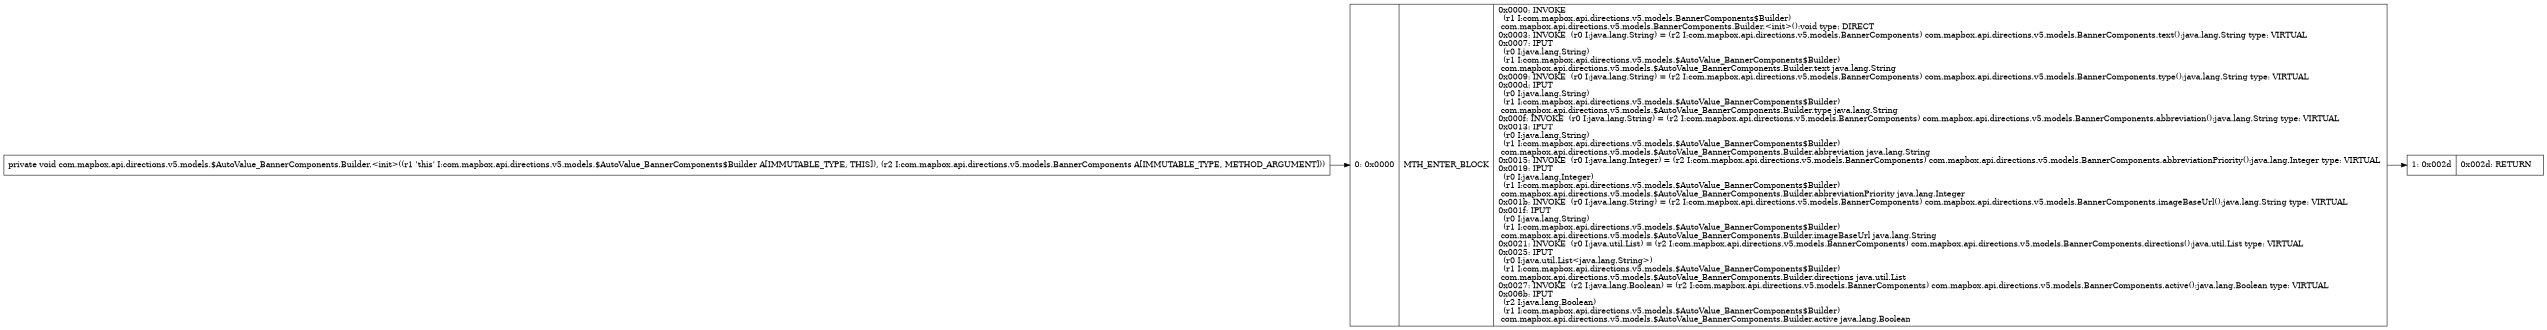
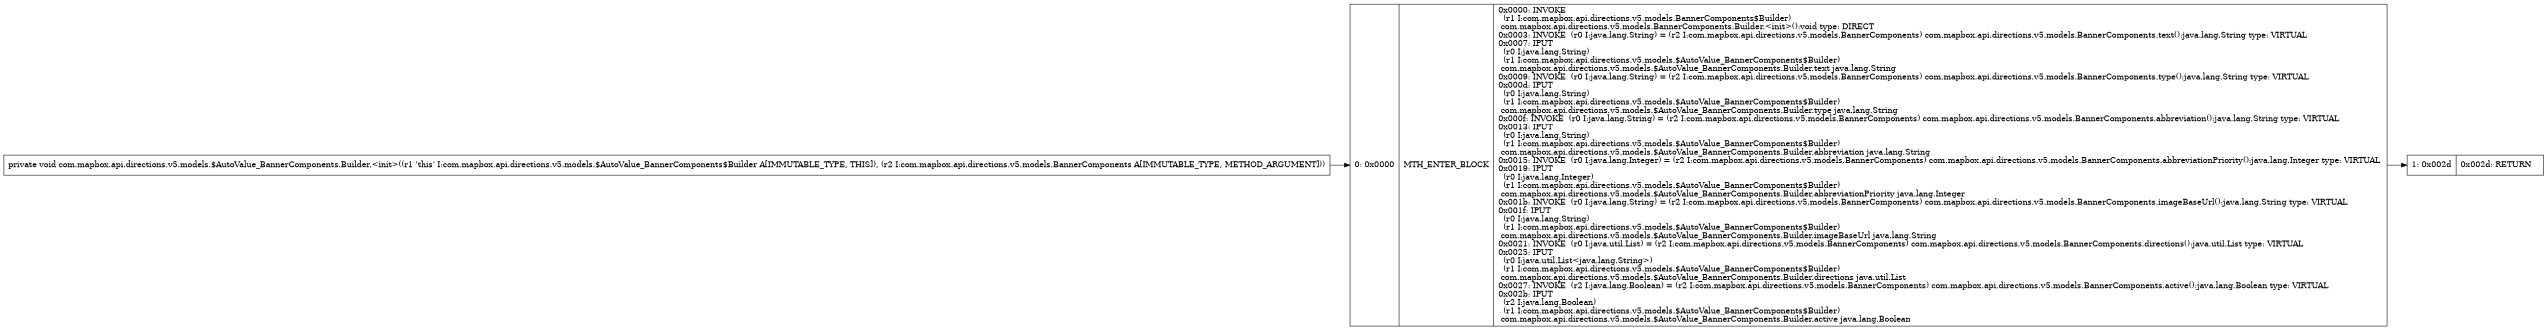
  digraph {
    rankdir=LR
    node [shape=record]
-   n1 [label="{0\:\ 0x0000|MTH_ENTER_BLOCK\l|0x0000: INVOKE  \l  (r1 I:com.mapbox.api.directions.v5.models.BannerComponents$Builder)\l com.mapbox.api.directions.v5.models.BannerComponents.Builder.\<init\>():void type: DIRECT \l0x0003: INVOKE  (r0 I:java.lang.String) = (r2 I:com.mapbox.api.directions.v5.models.BannerComponents) com.mapbox.api.directions.v5.models.BannerComponents.text():java.lang.String type: VIRTUAL \l0x0007: IPUT  \l  (r0 I:java.lang.String)\l  (r1 I:com.mapbox.api.directions.v5.models.$AutoValue_BannerComponents$Builder)\l com.mapbox.api.directions.v5.models.$AutoValue_BannerComponents.Builder.text java.lang.String \l0x0009: INVOKE  (r0 I:java.lang.String) = (r2 I:com.mapbox.api.directions.v5.models.BannerComponents) com.mapbox.api.directions.v5.models.BannerComponents.type():java.lang.String type: VIRTUAL \l0x000d: IPUT  \l  (r0 I:java.lang.String)\l  (r1 I:com.mapbox.api.directions.v5.models.$AutoValue_BannerComponents$Builder)\l com.mapbox.api.directions.v5.models.$AutoValue_BannerComponents.Builder.type java.lang.String \l0x000f: INVOKE  (r0 I:java.lang.String) = (r2 I:com.mapbox.api.directions.v5.models.BannerComponents) com.mapbox.api.directions.v5.models.BannerComponents.abbreviation():java.lang.String type: VIRTUAL \l0x0013: IPUT  \l  (r0 I:java.lang.String)\l  (r1 I:com.mapbox.api.directions.v5.models.$AutoValue_BannerComponents$Builder)\l com.mapbox.api.directions.v5.models.$AutoValue_BannerComponents.Builder.abbreviation java.lang.String \l0x0015: INVOKE  (r0 I:java.lang.Integer) = (r2 I:com.mapbox.api.directions.v5.models.BannerComponents) com.mapbox.api.directions.v5.models.BannerComponents.abbreviationPriority():java.lang.Integer type: VIRTUAL \l0x0019: IPUT  \l  (r0 I:java.lang.Integer)\l  (r1 I:com.mapbox.api.directions.v5.models.$AutoValue_BannerComponents$Builder)\l com.mapbox.api.directions.v5.models.$AutoValue_BannerComponents.Builder.abbreviationPriority java.lang.Integer \l0x001b: INVOKE  (r0 I:java.lang.String) = (r2 I:com.mapbox.api.directions.v5.models.BannerComponents) com.mapbox.api.directions.v5.models.BannerComponents.imageBaseUrl():java.lang.String type: VIRTUAL \l0x001f: IPUT  \l  (r0 I:java.lang.String)\l  (r1 I:com.mapbox.api.directions.v5.models.$AutoValue_BannerComponents$Builder)\l com.mapbox.api.directions.v5.models.$AutoValue_BannerComponents.Builder.imageBaseUrl java.lang.String \l0x0021: INVOKE  (r0 I:java.util.List) = (r2 I:com.mapbox.api.directions.v5.models.BannerComponents) com.mapbox.api.directions.v5.models.BannerComponents.directions():java.util.List type: VIRTUAL \l0x0025: IPUT  \l  (r0 I:java.util.List\<java.lang.String\>)\l  (r1 I:com.mapbox.api.directions.v5.models.$AutoValue_BannerComponents$Builder)\l com.mapbox.api.directions.v5.models.$AutoValue_BannerComponents.Builder.directions java.util.List \l0x0027: INVOKE  (r2 I:java.lang.Boolean) = (r2 I:com.mapbox.api.directions.v5.models.BannerComponents) com.mapbox.api.directions.v5.models.BannerComponents.active():java.lang.Boolean type: VIRTUAL \l0x006b: IPUT  \l  (r2 I:java.lang.Boolean)\l  (r1 I:com.mapbox.api.directions.v5.models.$AutoValue_BannerComponents$Builder)\l com.mapbox.api.directions.v5.models.$AutoValue_BannerComponents.Builder.active java.lang.Boolean \l}"]
+   n1 [label="{0\:\ 0x0000|MTH_ENTER_BLOCK\l|0x0000: INVOKE  \l  (r1 I:com.mapbox.api.directions.v5.models.BannerComponents$Builder)\l com.mapbox.api.directions.v5.models.BannerComponents.Builder.\<init\>():void type: DIRECT \l0x0003: INVOKE  (r0 I:java.lang.String) = (r2 I:com.mapbox.api.directions.v5.models.BannerComponents) com.mapbox.api.directions.v5.models.BannerComponents.text():java.lang.String type: VIRTUAL \l0x0007: IPUT  \l  (r0 I:java.lang.String)\l  (r1 I:com.mapbox.api.directions.v5.models.$AutoValue_BannerComponents$Builder)\l com.mapbox.api.directions.v5.models.$AutoValue_BannerComponents.Builder.text java.lang.String \l0x0009: INVOKE  (r0 I:java.lang.String) = (r2 I:com.mapbox.api.directions.v5.models.BannerComponents) com.mapbox.api.directions.v5.models.BannerComponents.type():java.lang.String type: VIRTUAL \l0x000d: IPUT  \l  (r0 I:java.lang.String)\l  (r1 I:com.mapbox.api.directions.v5.models.$AutoValue_BannerComponents$Builder)\l com.mapbox.api.directions.v5.models.$AutoValue_BannerComponents.Builder.type java.lang.String \l0x000f: INVOKE  (r0 I:java.lang.String) = (r2 I:com.mapbox.api.directions.v5.models.BannerComponents) com.mapbox.api.directions.v5.models.BannerComponents.abbreviation():java.lang.String type: VIRTUAL \l0x0013: IPUT  \l  (r0 I:java.lang.String)\l  (r1 I:com.mapbox.api.directions.v5.models.$AutoValue_BannerComponents$Builder)\l com.mapbox.api.directions.v5.models.$AutoValue_BannerComponents.Builder.abbreviation java.lang.String \l0x0015: INVOKE  (r0 I:java.lang.Integer) = (r2 I:com.mapbox.api.directions.v5.models.BannerComponents) com.mapbox.api.directions.v5.models.BannerComponents.abbreviationPriority():java.lang.Integer type: VIRTUAL \l0x0019: IPUT  \l  (r0 I:java.lang.Integer)\l  (r1 I:com.mapbox.api.directions.v5.models.$AutoValue_BannerComponents$Builder)\l com.mapbox.api.directions.v5.models.$AutoValue_BannerComponents.Builder.abbreviationPriority java.lang.Integer \l0x001b: INVOKE  (r0 I:java.lang.String) = (r2 I:com.mapbox.api.directions.v5.models.BannerComponents) com.mapbox.api.directions.v5.models.BannerComponents.imageBaseUrl():java.lang.String type: VIRTUAL \l0x001f: IPUT  \l  (r0 I:java.lang.String)\l  (r1 I:com.mapbox.api.directions.v5.models.$AutoValue_BannerComponents$Builder)\l com.mapbox.api.directions.v5.models.$AutoValue_BannerComponents.Builder.imageBaseUrl java.lang.String \l0x0021: INVOKE  (r0 I:java.util.List) = (r2 I:com.mapbox.api.directions.v5.models.BannerComponents) com.mapbox.api.directions.v5.models.BannerComponents.directions():java.util.List type: VIRTUAL \l0x0025: IPUT  \l  (r0 I:java.util.List\<java.lang.String\>)\l  (r1 I:com.mapbox.api.directions.v5.models.$AutoValue_BannerComponents$Builder)\l com.mapbox.api.directions.v5.models.$AutoValue_BannerComponents.Builder.directions java.util.List \l0x0027: INVOKE  (r2 I:java.lang.Boolean) = (r2 I:com.mapbox.api.directions.v5.models.BannerComponents) com.mapbox.api.directions.v5.models.BannerComponents.active():java.lang.Boolean type: VIRTUAL \l0x002b: IPUT  \l  (r2 I:java.lang.Boolean)\l  (r1 I:com.mapbox.api.directions.v5.models.$AutoValue_BannerComponents$Builder)\l com.mapbox.api.directions.v5.models.$AutoValue_BannerComponents.Builder.active java.lang.Boolean \l}"]
    n2 [label="{1\:\ 0x002d|0x002d: RETURN   \l}"]
    n3 [label="{private void com.mapbox.api.directions.v5.models.$AutoValue_BannerComponents.Builder.\<init\>((r1 'this' I:com.mapbox.api.directions.v5.models.$AutoValue_BannerComponents$Builder A[IMMUTABLE_TYPE, THIS]), (r2 I:com.mapbox.api.directions.v5.models.BannerComponents A[IMMUTABLE_TYPE, METHOD_ARGUMENT])) }"]
    n1 -> n2
    n3 -> n1
  }
